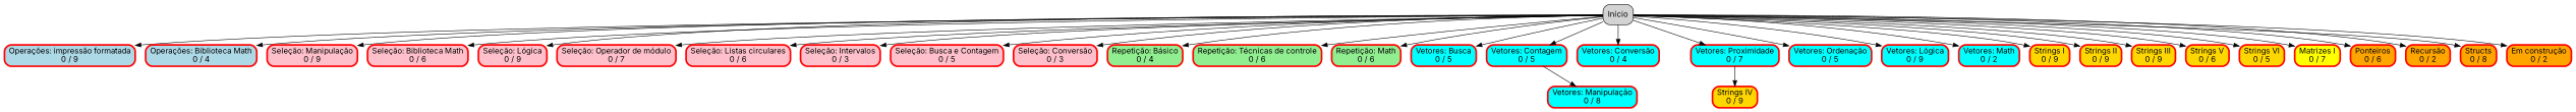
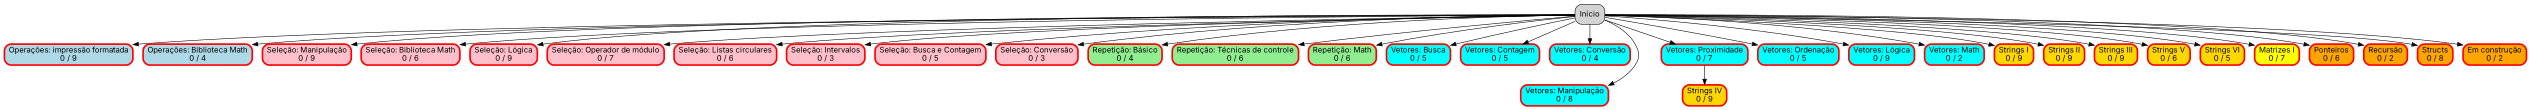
  digraph {
    fontname=Inter
    node [color=red fillcolor=pink fontname=Inter penwidth=3 shape=box style="rounded,filled"]
    edge [fontname=Inter]
    "Operações: impressão formatada\n0 / 9" [fillcolor=lightblue]
    "Início" [penwidth=1 color="" fillcolor=""]
    "Operações: Biblioteca Math\n0 / 4" [fillcolor=lightblue]
    "Seleção: Manipulação\n0 / 9"
    "Seleção: Biblioteca Math\n0 / 6"
    "Seleção: Lógica\n0 / 9"
    "Seleção: Operador de módulo\n0 / 7"
    "Seleção: Listas circulares\n0 / 6"
    "Seleção: Intervalos\n0 / 3"
    "Seleção: Busca e Contagem\n0 / 5"
    "Seleção: Conversão\n0 / 3"
    "Repetição: Básico\n0 / 4" [fillcolor=lightgreen]
    "Repetição: Técnicas de controle\n0 / 6" [fillcolor=lightgreen]
    "Repetição: Math\n0 / 6" [fillcolor=lightgreen]
    "Vetores: Busca\n0 / 5" [fillcolor=cyan]
    "Vetores: Contagem\n0 / 5" [fillcolor=cyan]
    "Vetores: Conversão\n0 / 4" [fillcolor=cyan]
    "Vetores: Manipulação\n0 / 8" [fillcolor=cyan]
    "Vetores: Proximidade\n0 / 7" [fillcolor=cyan]
    "Vetores: Ordenação\n0 / 5" [fillcolor=cyan]
    "Vetores: Lógica\n0 / 9" [fillcolor=cyan]
    "Vetores: Math\n0 / 2" [fillcolor=cyan]
    "Strings I\n0 / 9" [fillcolor=gold]
    "Strings II\n0 / 9" [fillcolor=gold]
    "Strings III\n0 / 9" [fillcolor=gold]
    "Strings V\n0 / 6" [fillcolor=gold]
    "Strings VI\n0 / 5" [fillcolor=gold]
    "Matrizes I\n0 / 7" [fillcolor=yellow]
    "Ponteiros\n0 / 6" [fillcolor=orange]
    "Recursão\n0 / 2" [fillcolor=orange]
    "Structs\n0 / 8" [fillcolor=orange]
    "Em construção\n0 / 2" [fillcolor=orange]
    "Strings IV\n0 / 9" [fillcolor=gold]
    "Início" -> "Operações: impressão formatada\n0 / 9"
    "Início" -> "Operações: Biblioteca Math\n0 / 4"
    "Início" -> "Seleção: Manipulação\n0 / 9"
    "Início" -> "Seleção: Biblioteca Math\n0 / 6"
    "Início" -> "Seleção: Lógica\n0 / 9"
    "Início" -> "Seleção: Operador de módulo\n0 / 7"
    "Início" -> "Seleção: Listas circulares\n0 / 6"
    "Início" -> "Seleção: Intervalos\n0 / 3"
    "Início" -> "Seleção: Busca e Contagem\n0 / 5"
    "Início" -> "Seleção: Conversão\n0 / 3"
    "Início" -> "Repetição: Básico\n0 / 4"
    "Início" -> "Repetição: Técnicas de controle\n0 / 6"
    "Início" -> "Repetição: Math\n0 / 6"
    "Início" -> "Vetores: Busca\n0 / 5"
    "Início" -> "Vetores: Contagem\n0 / 5"
    "Início" -> "Vetores: Conversão\n0 / 4"
-   "Vetores: Contagem\n0 / 5" -> "Vetores: Manipulação\n0 / 8"
+   "Início" -> "Vetores: Manipulação\n0 / 8"
    "Início" -> "Vetores: Proximidade\n0 / 7"
    "Início" -> "Vetores: Ordenação\n0 / 5"
    "Início" -> "Vetores: Lógica\n0 / 9"
    "Início" -> "Vetores: Math\n0 / 2"
    "Início" -> "Strings I\n0 / 9"
    "Início" -> "Strings II\n0 / 9"
    "Início" -> "Strings III\n0 / 9"
    "Início" -> "Strings V\n0 / 6"
    "Início" -> "Strings VI\n0 / 5"
    "Início" -> "Matrizes I\n0 / 7"
    "Início" -> "Ponteiros\n0 / 6"
    "Início" -> "Recursão\n0 / 2"
    "Início" -> "Structs\n0 / 8"
    "Início" -> "Em construção\n0 / 2"
    "Vetores: Proximidade\n0 / 7" -> "Strings IV\n0 / 9"
  }
